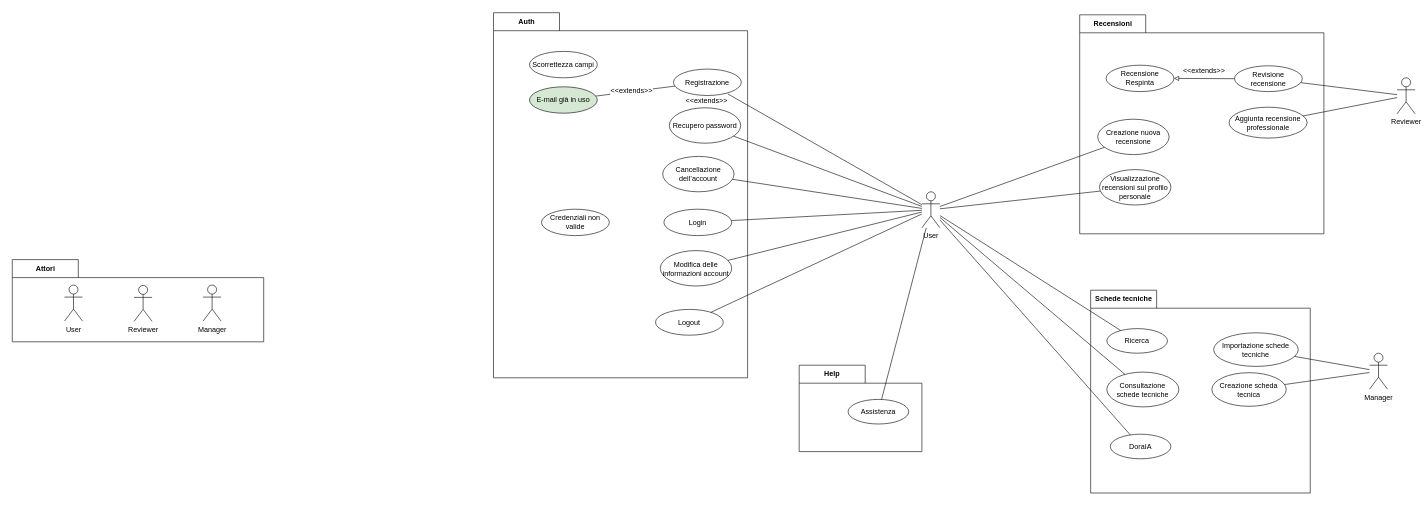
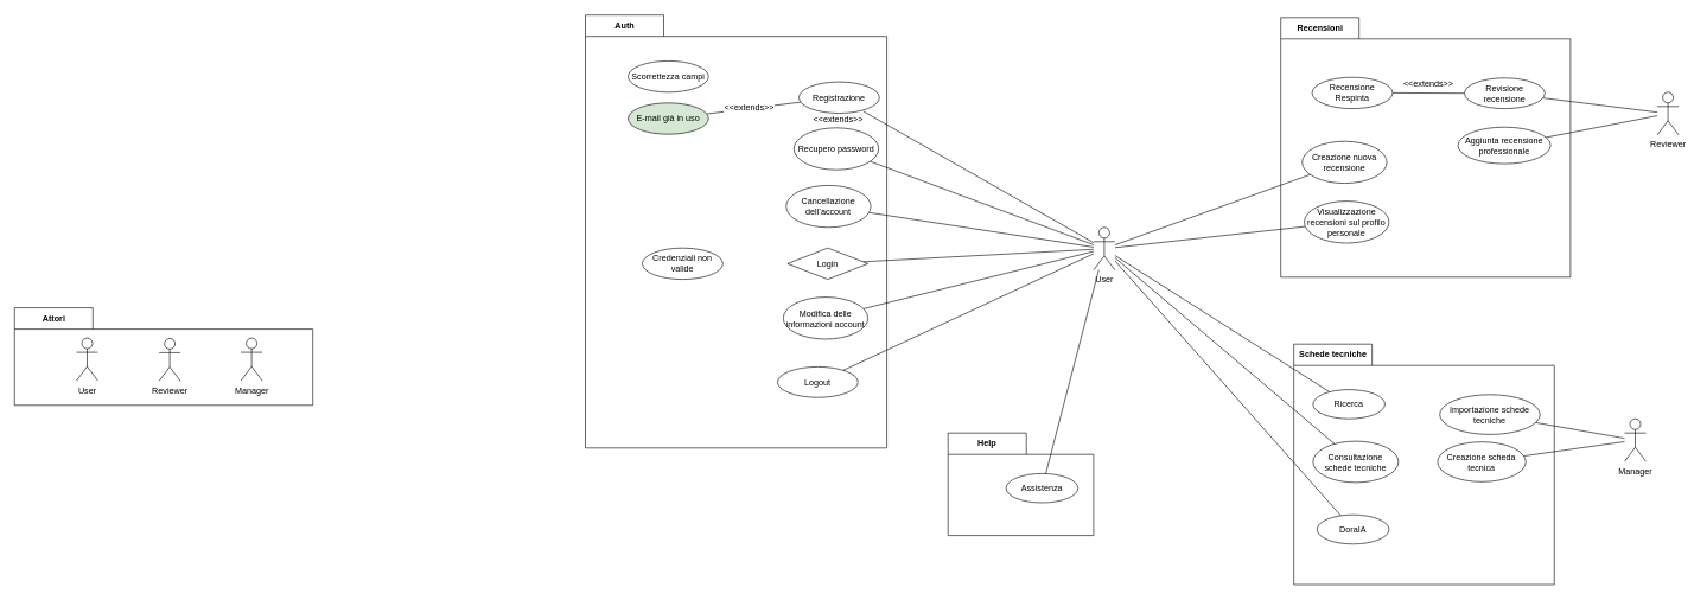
  <mxCell id="0" />
  <mxCell id="1" parent="0" />
  <mxCell id="2" value="Help" style="shape=folder;fontStyle=1;tabWidth=110;tabHeight=30;tabPosition=left;html=1;boundedLbl=1;labelInHeader=1;" vertex="1" parent="1"><mxGeometry x="1331.5" y="608" width="204.5" height="144" as="geometry" /></mxCell>
  <mxCell id="3" value="Recensioni" style="shape=folder;fontStyle=1;tabWidth=110;tabHeight=30;tabPosition=left;html=1;boundedLbl=1;labelInHeader=1;" vertex="1" parent="1"><mxGeometry x="1799" y="24" width="407" height="365" as="geometry" /></mxCell>
  <mxCell id="4" value="Auth" style="shape=folder;fontStyle=1;tabWidth=110;tabHeight=30;tabPosition=left;html=1;boundedLbl=1;labelInHeader=1;" vertex="1" parent="1"><mxGeometry x="822" y="20.5" width="423.5" height="608.5" as="geometry" /></mxCell>
  <mxCell id="5" value="Schede tecniche" style="shape=folder;fontStyle=1;tabWidth=110;tabHeight=30;tabPosition=left;html=1;boundedLbl=1;labelInHeader=1;" vertex="1" parent="1"><mxGeometry x="1817.25" y="483" width="366" height="338" as="geometry" /></mxCell>
  <mxCell id="6" value="Attori" style="shape=folder;fontStyle=1;tabWidth=110;tabHeight=30;tabPosition=left;html=1;boundedLbl=1;labelInHeader=1;" vertex="1" parent="1"><mxGeometry x="20" y="432" width="419" height="137" as="geometry" /></mxCell>
  <mxCell id="7" value="Logout" style="ellipse;whiteSpace=wrap;html=1;" parent="1" vertex="1"><mxGeometry x="1092" y="515" width="113" height="43" as="geometry" /></mxCell>
  <mxCell id="8" style="edgeStyle=none;rounded=0;orthogonalLoop=1;jettySize=auto;html=1;endArrow=none;endFill=0;" parent="1" source="17" target="31" edge="1"><mxGeometry relative="1" as="geometry"><mxPoint x="1403" y="480" as="sourcePoint" /></mxGeometry></mxCell>
  <mxCell id="9" style="rounded=0;orthogonalLoop=1;jettySize=auto;html=1;endArrow=none;endFill=0;" parent="1" source="17" target="7" edge="1"><mxGeometry relative="1" as="geometry" /></mxCell>
  <mxCell id="10" style="edgeStyle=none;rounded=0;orthogonalLoop=1;jettySize=auto;html=1;endArrow=none;endFill=0;" parent="1" source="17" target="24" edge="1"><mxGeometry relative="1" as="geometry" /></mxCell>
  <mxCell id="11" style="edgeStyle=none;rounded=0;orthogonalLoop=1;jettySize=auto;html=1;endArrow=none;endFill=0;" parent="1" source="17" target="25" edge="1"><mxGeometry relative="1" as="geometry" /></mxCell>
  <mxCell id="12" style="edgeStyle=none;rounded=0;orthogonalLoop=1;jettySize=auto;html=1;endArrow=none;endFill=0;" parent="1" source="17" target="34" edge="1"><mxGeometry relative="1" as="geometry" /></mxCell>
  <mxCell id="13" style="edgeStyle=none;rounded=0;orthogonalLoop=1;jettySize=auto;html=1;endArrow=none;endFill=0;" parent="1" source="17" target="32" edge="1"><mxGeometry relative="1" as="geometry" /></mxCell>
  <mxCell id="14" style="rounded=0;orthogonalLoop=1;jettySize=auto;html=1;endArrow=none;endFill=0;" parent="1" source="17" target="50" edge="1"><mxGeometry relative="1" as="geometry" /></mxCell>
  <mxCell id="15" style="edgeStyle=none;rounded=0;orthogonalLoop=1;jettySize=auto;html=1;endArrow=none;endFill=0;" parent="1" source="17" target="51" edge="1"><mxGeometry relative="1" as="geometry" /></mxCell>
  <mxCell id="16" style="edgeStyle=none;rounded=0;orthogonalLoop=1;jettySize=auto;html=1;endArrow=none;endFill=0;" parent="1" source="17" target="53" edge="1"><mxGeometry relative="1" as="geometry" /></mxCell>
  <mxCell id="17" value="User" style="shape=umlActor;verticalLabelPosition=bottom;verticalAlign=top;html=1;" parent="1" vertex="1"><mxGeometry x="1536" y="319" width="30" height="60" as="geometry" /></mxCell>
  <mxCell id="18" style="edgeStyle=none;rounded=0;orthogonalLoop=1;jettySize=auto;html=1;endArrow=none;endFill=0;" parent="1" source="20" target="27" edge="1"><mxGeometry relative="1" as="geometry" /></mxCell>
  <mxCell id="19" style="edgeStyle=none;rounded=0;orthogonalLoop=1;jettySize=auto;html=1;endArrow=none;endFill=0;" parent="1" source="20" target="36" edge="1"><mxGeometry relative="1" as="geometry" /></mxCell>
  <mxCell id="20" value="Reviewer" style="shape=umlActor;verticalLabelPosition=bottom;verticalAlign=top;html=1;" parent="1" vertex="1"><mxGeometry x="2328" y="129" width="30" height="60" as="geometry" /></mxCell>
  <mxCell id="21" style="edgeStyle=none;rounded=0;orthogonalLoop=1;jettySize=auto;html=1;endArrow=none;endFill=0;" parent="1" source="23" target="35" edge="1"><mxGeometry relative="1" as="geometry" /></mxCell>
  <mxCell id="22" style="edgeStyle=none;rounded=0;orthogonalLoop=1;jettySize=auto;html=1;startArrow=none;startFill=0;endArrow=none;endFill=0;" parent="1" source="23" target="37" edge="1"><mxGeometry relative="1" as="geometry" /></mxCell>
  <mxCell id="23" value="Manager" style="shape=umlActor;verticalLabelPosition=bottom;verticalAlign=top;html=1;" parent="1" vertex="1"><mxGeometry x="2282" y="588" width="30" height="60" as="geometry" /></mxCell>
  <mxCell id="24" value="Creazione nuova recensione" style="ellipse;whiteSpace=wrap;html=1;" parent="1" vertex="1"><mxGeometry x="1829" y="198" width="119" height="59" as="geometry" /></mxCell>
  <mxCell id="25" value="Visualizzazione recensioni sul profilo personale" style="ellipse;whiteSpace=wrap;html=1;" parent="1" vertex="1"><mxGeometry x="1832" y="282" width="119" height="59" as="geometry" /></mxCell>
- <mxCell id="26" style="edgeStyle=none;rounded=0;orthogonalLoop=1;jettySize=auto;html=1;endArrow=block;endFill=0;" parent="1" source="27" target="49" edge="1"><mxGeometry relative="1" as="geometry" /></mxCell>
+ <mxCell id="26" style="edgeStyle=none;rounded=0;orthogonalLoop=1;jettySize=auto;html=1;endArrow=none;endFill=0;" parent="1" source="27" target="49" edge="1"><mxGeometry relative="1" as="geometry" /></mxCell>
  <mxCell id="27" value="Revisione recensione" style="ellipse;whiteSpace=wrap;html=1;" parent="1" vertex="1"><mxGeometry x="2057" y="109" width="113" height="43" as="geometry" /></mxCell>
  <mxCell id="28" value="&#10;&#10;&lt;span style=&quot;color: rgb(0, 0, 0); font-family: helvetica; font-size: 12px; font-style: normal; font-weight: 400; letter-spacing: normal; text-align: center; text-indent: 0px; text-transform: none; word-spacing: 0px; background-color: rgb(255, 255, 255); display: inline; float: none;&quot;&gt;&amp;lt;&amp;lt;extends&amp;gt;&amp;gt;&lt;/span&gt;&#10;&#10;" style="edgeStyle=none;rounded=0;orthogonalLoop=1;jettySize=auto;html=1;endArrow=none;endFill=0;" parent="1" source="31" target="53" edge="1"><mxGeometry relative="1" as="geometry" /></mxCell>
  <mxCell id="29" style="edgeStyle=none;rounded=0;orthogonalLoop=1;jettySize=auto;html=1;endArrow=none;endFill=0;" parent="1" source="31" target="47" edge="1"><mxGeometry relative="1" as="geometry" /></mxCell>
  <mxCell id="30" value="&lt;span style=&quot;font-size: 12px&quot;&gt;&amp;lt;&amp;lt;extends&amp;gt;&amp;gt;&lt;/span&gt;" style="edgeLabel;html=1;align=center;verticalAlign=middle;resizable=0;points=[];" vertex="1" connectable="0" parent="29"><mxGeometry x="0.467" y="3" relative="1" as="geometry"><mxPoint x="24.42" y="-8.09" as="offset" /></mxGeometry></mxCell>
  <mxCell id="31" value="Registrazione" style="ellipse;whiteSpace=wrap;html=1;" parent="1" vertex="1"><mxGeometry x="1122" y="114.5" width="113" height="44" as="geometry" /></mxCell>
- <mxCell id="32" value="Login" style="ellipse;whiteSpace=wrap;html=1;" parent="1" vertex="1"><mxGeometry x="1106" y="348" width="113" height="44" as="geometry" /></mxCell>
+ <mxCell id="32" value="Login" style="rhombus;whiteSpace=wrap;html=1;" parent="1" vertex="1"><mxGeometry x="1106" y="348" width="113" height="44" as="geometry" /></mxCell>
  <mxCell id="33" value="Consultazione schede tecniche" style="ellipse;whiteSpace=wrap;html=1;" parent="1" vertex="1"><mxGeometry x="1844.25" y="619.5" width="120" height="58" as="geometry" /></mxCell>
  <mxCell id="34" value="DoraIA" style="ellipse;whiteSpace=wrap;html=1;" parent="1" vertex="1"><mxGeometry x="1850" y="723" width="101" height="41" as="geometry" /></mxCell>
  <mxCell id="35" value="Creazione scheda tecnica" style="ellipse;whiteSpace=wrap;html=1;" parent="1" vertex="1"><mxGeometry x="2019.25" y="620.5" width="124" height="56" as="geometry" /></mxCell>
  <mxCell id="36" value="Aggiunta recensione professionale" style="ellipse;whiteSpace=wrap;html=1;" parent="1" vertex="1"><mxGeometry x="2048" y="178" width="130" height="51.5" as="geometry" /></mxCell>
  <mxCell id="37" value="Importazione schede tecniche" style="ellipse;whiteSpace=wrap;html=1;" parent="1" vertex="1"><mxGeometry x="2022.25" y="554" width="141" height="56" as="geometry" /></mxCell>
  <mxCell id="38" value="Ricerca" style="ellipse;whiteSpace=wrap;html=1;" parent="1" vertex="1"><mxGeometry x="1844.25" y="547" width="101" height="41" as="geometry" /></mxCell>
  <mxCell id="39" value="Assistenza" style="ellipse;whiteSpace=wrap;html=1;" parent="1" vertex="1"><mxGeometry x="1413" y="665" width="101" height="41" as="geometry" /></mxCell>
  <mxCell id="40" style="rounded=0;orthogonalLoop=1;jettySize=auto;html=1;endArrow=none;endFill=0;" parent="1" source="17" target="33" edge="1"><mxGeometry relative="1" as="geometry"><mxPoint x="1400" y="311.467" as="sourcePoint" /></mxGeometry></mxCell>
  <mxCell id="41" style="edgeStyle=none;rounded=0;orthogonalLoop=1;jettySize=auto;html=1;endArrow=none;endFill=0;" parent="1" source="17" target="39" edge="1"><mxGeometry relative="1" as="geometry"><mxPoint x="1400" y="316.91" as="sourcePoint" /></mxGeometry></mxCell>
  <mxCell id="42" style="edgeStyle=none;rounded=0;orthogonalLoop=1;jettySize=auto;html=1;endArrow=none;endFill=0;" parent="1" source="17" target="38" edge="1"><mxGeometry relative="1" as="geometry"><mxPoint x="1400" y="320.958" as="sourcePoint" /></mxGeometry></mxCell>
  <mxCell id="43" value="User" style="shape=umlActor;verticalLabelPosition=bottom;verticalAlign=top;html=1;" parent="1" vertex="1"><mxGeometry x="107" y="474.5" width="30" height="60" as="geometry" /></mxCell>
  <mxCell id="44" value="Reviewer" style="shape=umlActor;verticalLabelPosition=bottom;verticalAlign=top;html=1;" parent="1" vertex="1"><mxGeometry x="223" y="475" width="30" height="60" as="geometry" /></mxCell>
  <mxCell id="45" value="Manager" style="shape=umlActor;verticalLabelPosition=bottom;verticalAlign=top;html=1;" parent="1" vertex="1"><mxGeometry x="338" y="474.5" width="30" height="60" as="geometry" /></mxCell>
  <mxCell id="46" value="Scorrettezza campi" style="ellipse;whiteSpace=wrap;html=1;" parent="1" vertex="1"><mxGeometry x="882" y="85" width="113" height="44" as="geometry" /></mxCell>
  <mxCell id="47" value="E-mail già in uso" style="ellipse;whiteSpace=wrap;html=1;fillColor=#d5e8d4;" parent="1" vertex="1"><mxGeometry x="882" y="144" width="113" height="44" as="geometry" /></mxCell>
  <mxCell id="48" value="Credenziali non valide" style="ellipse;whiteSpace=wrap;html=1;" parent="1" vertex="1"><mxGeometry x="902" y="348" width="113" height="44" as="geometry" /></mxCell>
  <mxCell id="49" value="Recensione Respinta" style="ellipse;whiteSpace=wrap;html=1;" parent="1" vertex="1"><mxGeometry x="1843" y="108" width="113" height="44" as="geometry" /></mxCell>
  <mxCell id="50" value="Cancellazione dell’account" style="ellipse;whiteSpace=wrap;html=1;" parent="1" vertex="1"><mxGeometry x="1104" y="260" width="119" height="59" as="geometry" /></mxCell>
  <mxCell id="51" value="Modifica delle informazioni account" style="ellipse;whiteSpace=wrap;html=1;" parent="1" vertex="1"><mxGeometry x="1100" y="417" width="119" height="59" as="geometry" /></mxCell>
  <mxCell id="52" value="&amp;lt;&amp;lt;extends&amp;gt;&amp;gt;" style="text;html=1;strokeColor=none;fillColor=none;align=center;verticalAlign=middle;whiteSpace=wrap;rounded=0;" parent="1" vertex="1"><mxGeometry x="1965" y="108" width="83" height="20" as="geometry" /></mxCell>
  <mxCell id="53" value="Recupero password" style="ellipse;whiteSpace=wrap;html=1;" parent="1" vertex="1"><mxGeometry x="1115" y="179" width="119" height="59" as="geometry" /></mxCell>
